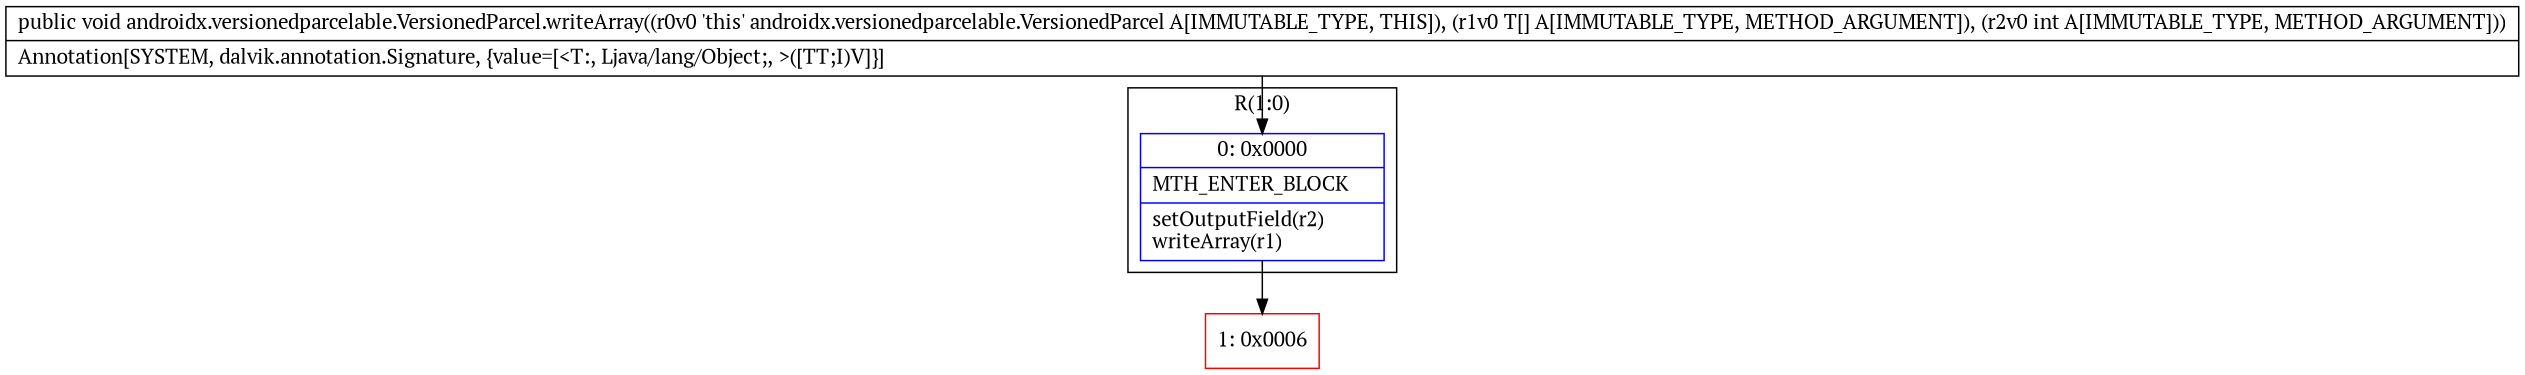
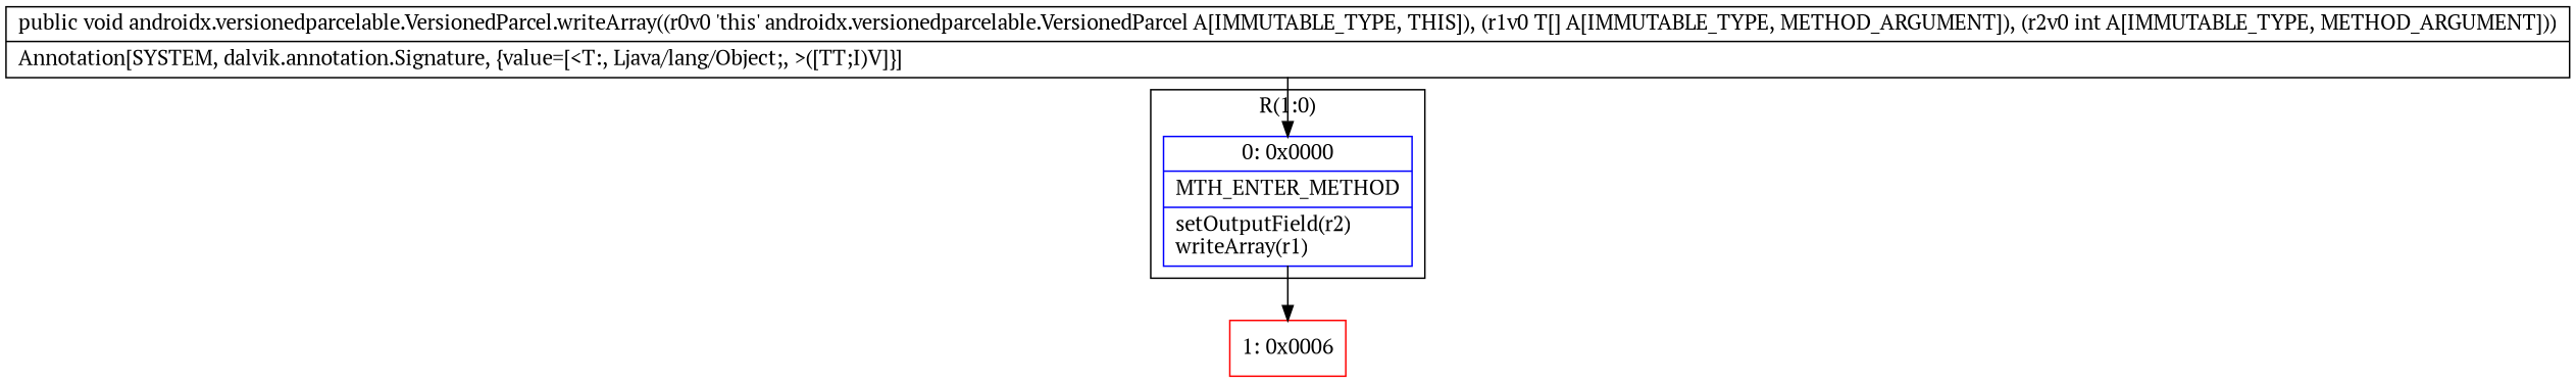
  digraph {
    fontname="PT Serif"
    node [shape=record fontname="PT Serif"]
    edge [fontname="PT Serif"]
-   n1 [color=blue label="{0\:\ 0x0000|MTH_ENTER_BLOCK\l|setOutputField(r2)\lwriteArray(r1)\l}"]
+   n1 [color=blue label="{0\:\ 0x0000|MTH_ENTER_METHOD\l|setOutputField(r2)\lwriteArray(r1)\l}"]
    n2 [color=red label="{1\:\ 0x0006}"]
    n3 [label="{public void androidx.versionedparcelable.VersionedParcel.writeArray((r0v0 'this' androidx.versionedparcelable.VersionedParcel A[IMMUTABLE_TYPE, THIS]), (r1v0 T[] A[IMMUTABLE_TYPE, METHOD_ARGUMENT]), (r2v0 int A[IMMUTABLE_TYPE, METHOD_ARGUMENT]))  | Annotation[SYSTEM, dalvik.annotation.Signature, \{value=[\<T:, Ljava\/lang\/Object;, \>([TT;I)V]\}]\l}"]
    subgraph cluster_1 {
      label="R(1:0)"
      n1
    }
    n1 -> n2
    n3 -> n1
  }
